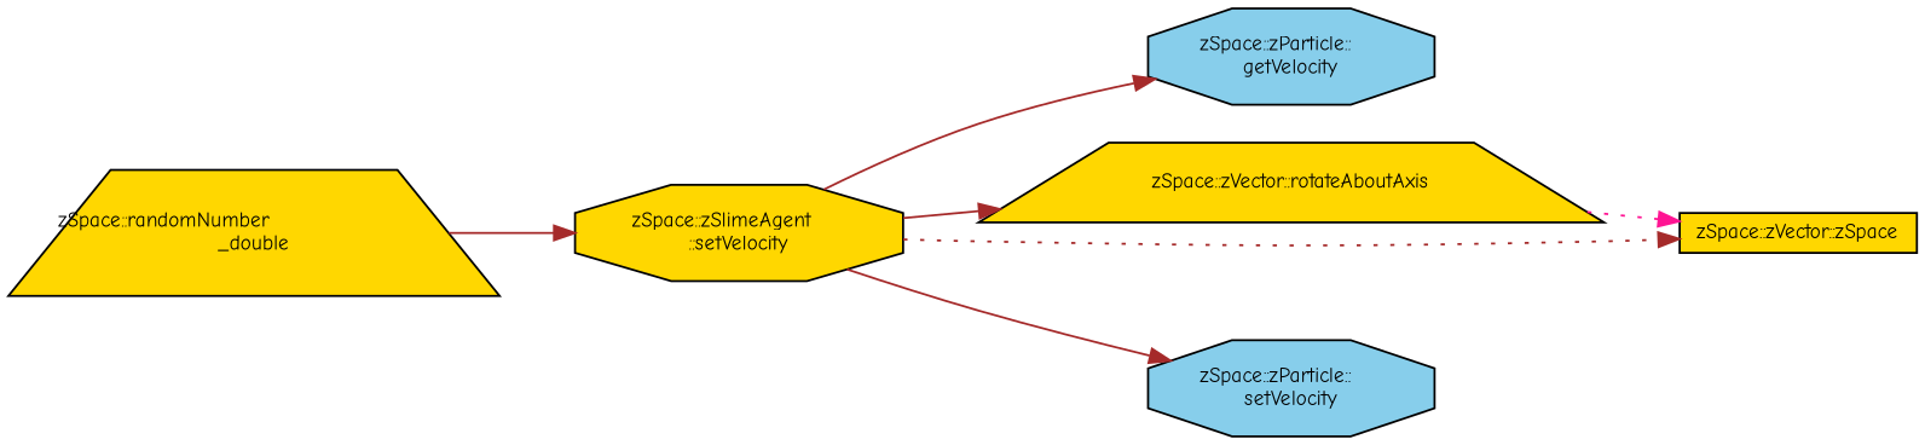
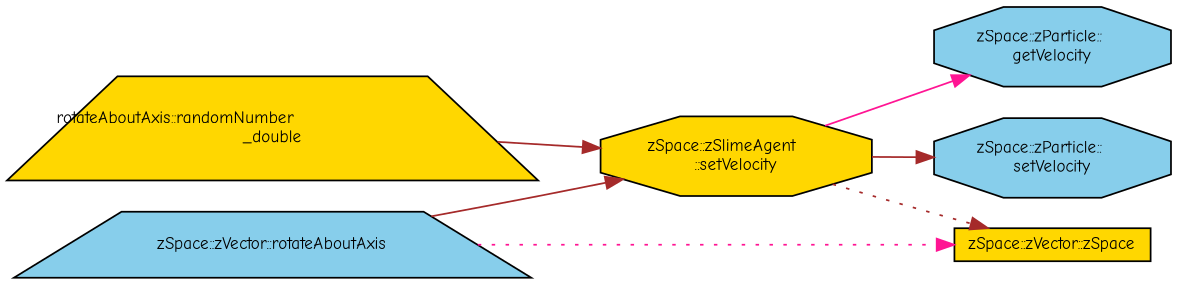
  digraph {
    fontname="Comic Neue"
    rankdir=LR
    node [color=black fillcolor=gold fontname="Comic Neue" fontsize=10 shape=octagon style=filled]
    edge [color=brown fontname="Comic Neue" fontsize=10 labelfontname=Helvetica labelfontsize=10 style=solid]
    n1 [fontcolor=black height=0.2 label="zSpace::zSlimeAgent\l::setVelocity" width=0.4]
    n2 [fillcolor=skyblue height=0.2 label="zSpace::zParticle::\lgetVelocity" width=0.4]
-   n3 [height=0.2 label="zSpace::zVector::rotateAboutAxis" shape=trapezium width=0.4]
+   n3 [fillcolor=skyblue height=0.2 label="zSpace::zVector::rotateAboutAxis" shape=trapezium width=0.4]
    n4 [height=0.2 label="zSpace::zVector::zSpace" shape=box width=0.4]
    n5 [fillcolor=skyblue height=0.2 label="zSpace::zParticle::\lsetVelocity" width=0.4]
-   n6 [height=0.2 label="zSpace::randomNumber\l_double" shape=trapezium width=0.4]
-   n1 -> n2
-   n1 -> n3
+   n6 [height=0.2 label="rotateAboutAxis::randomNumber\l_double" shape=trapezium width=0.4]
+   n1 -> n2 [color=deeppink]
+   n3 -> n1
    n1 -> n4 [style=dotted]
    n1 -> n5
    n3 -> n4 [color=deeppink style=dotted]
    n6 -> n1
  }
